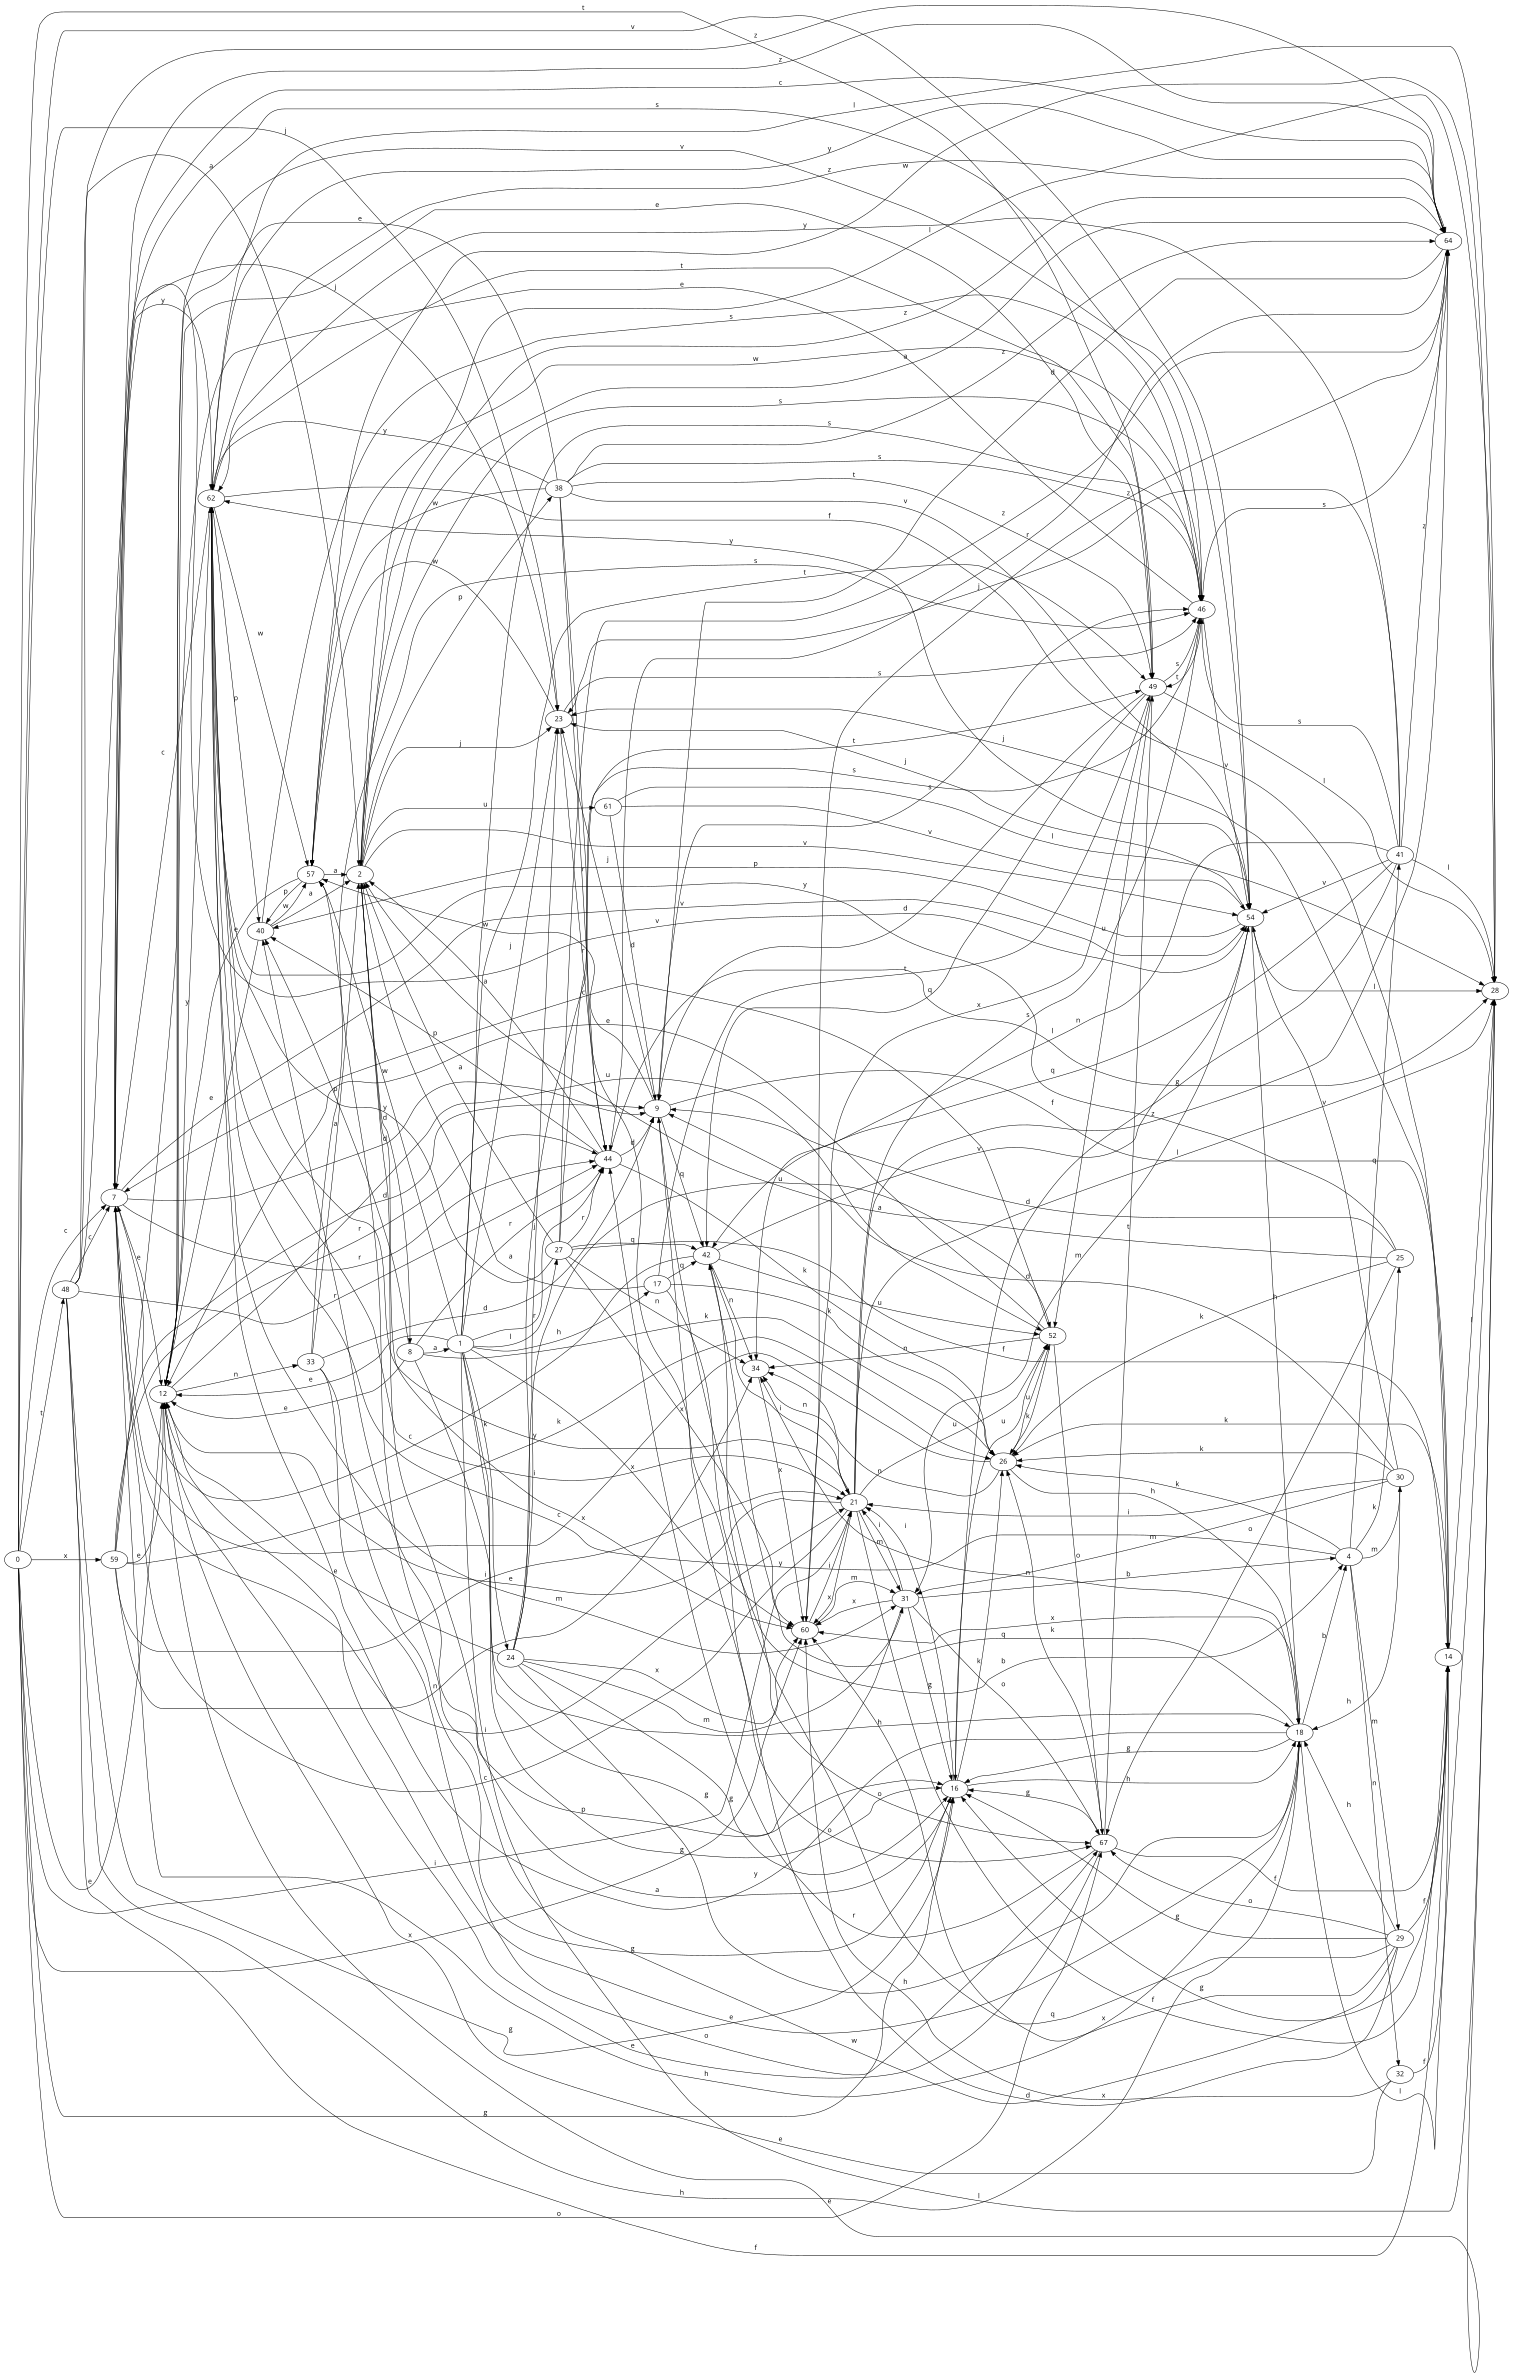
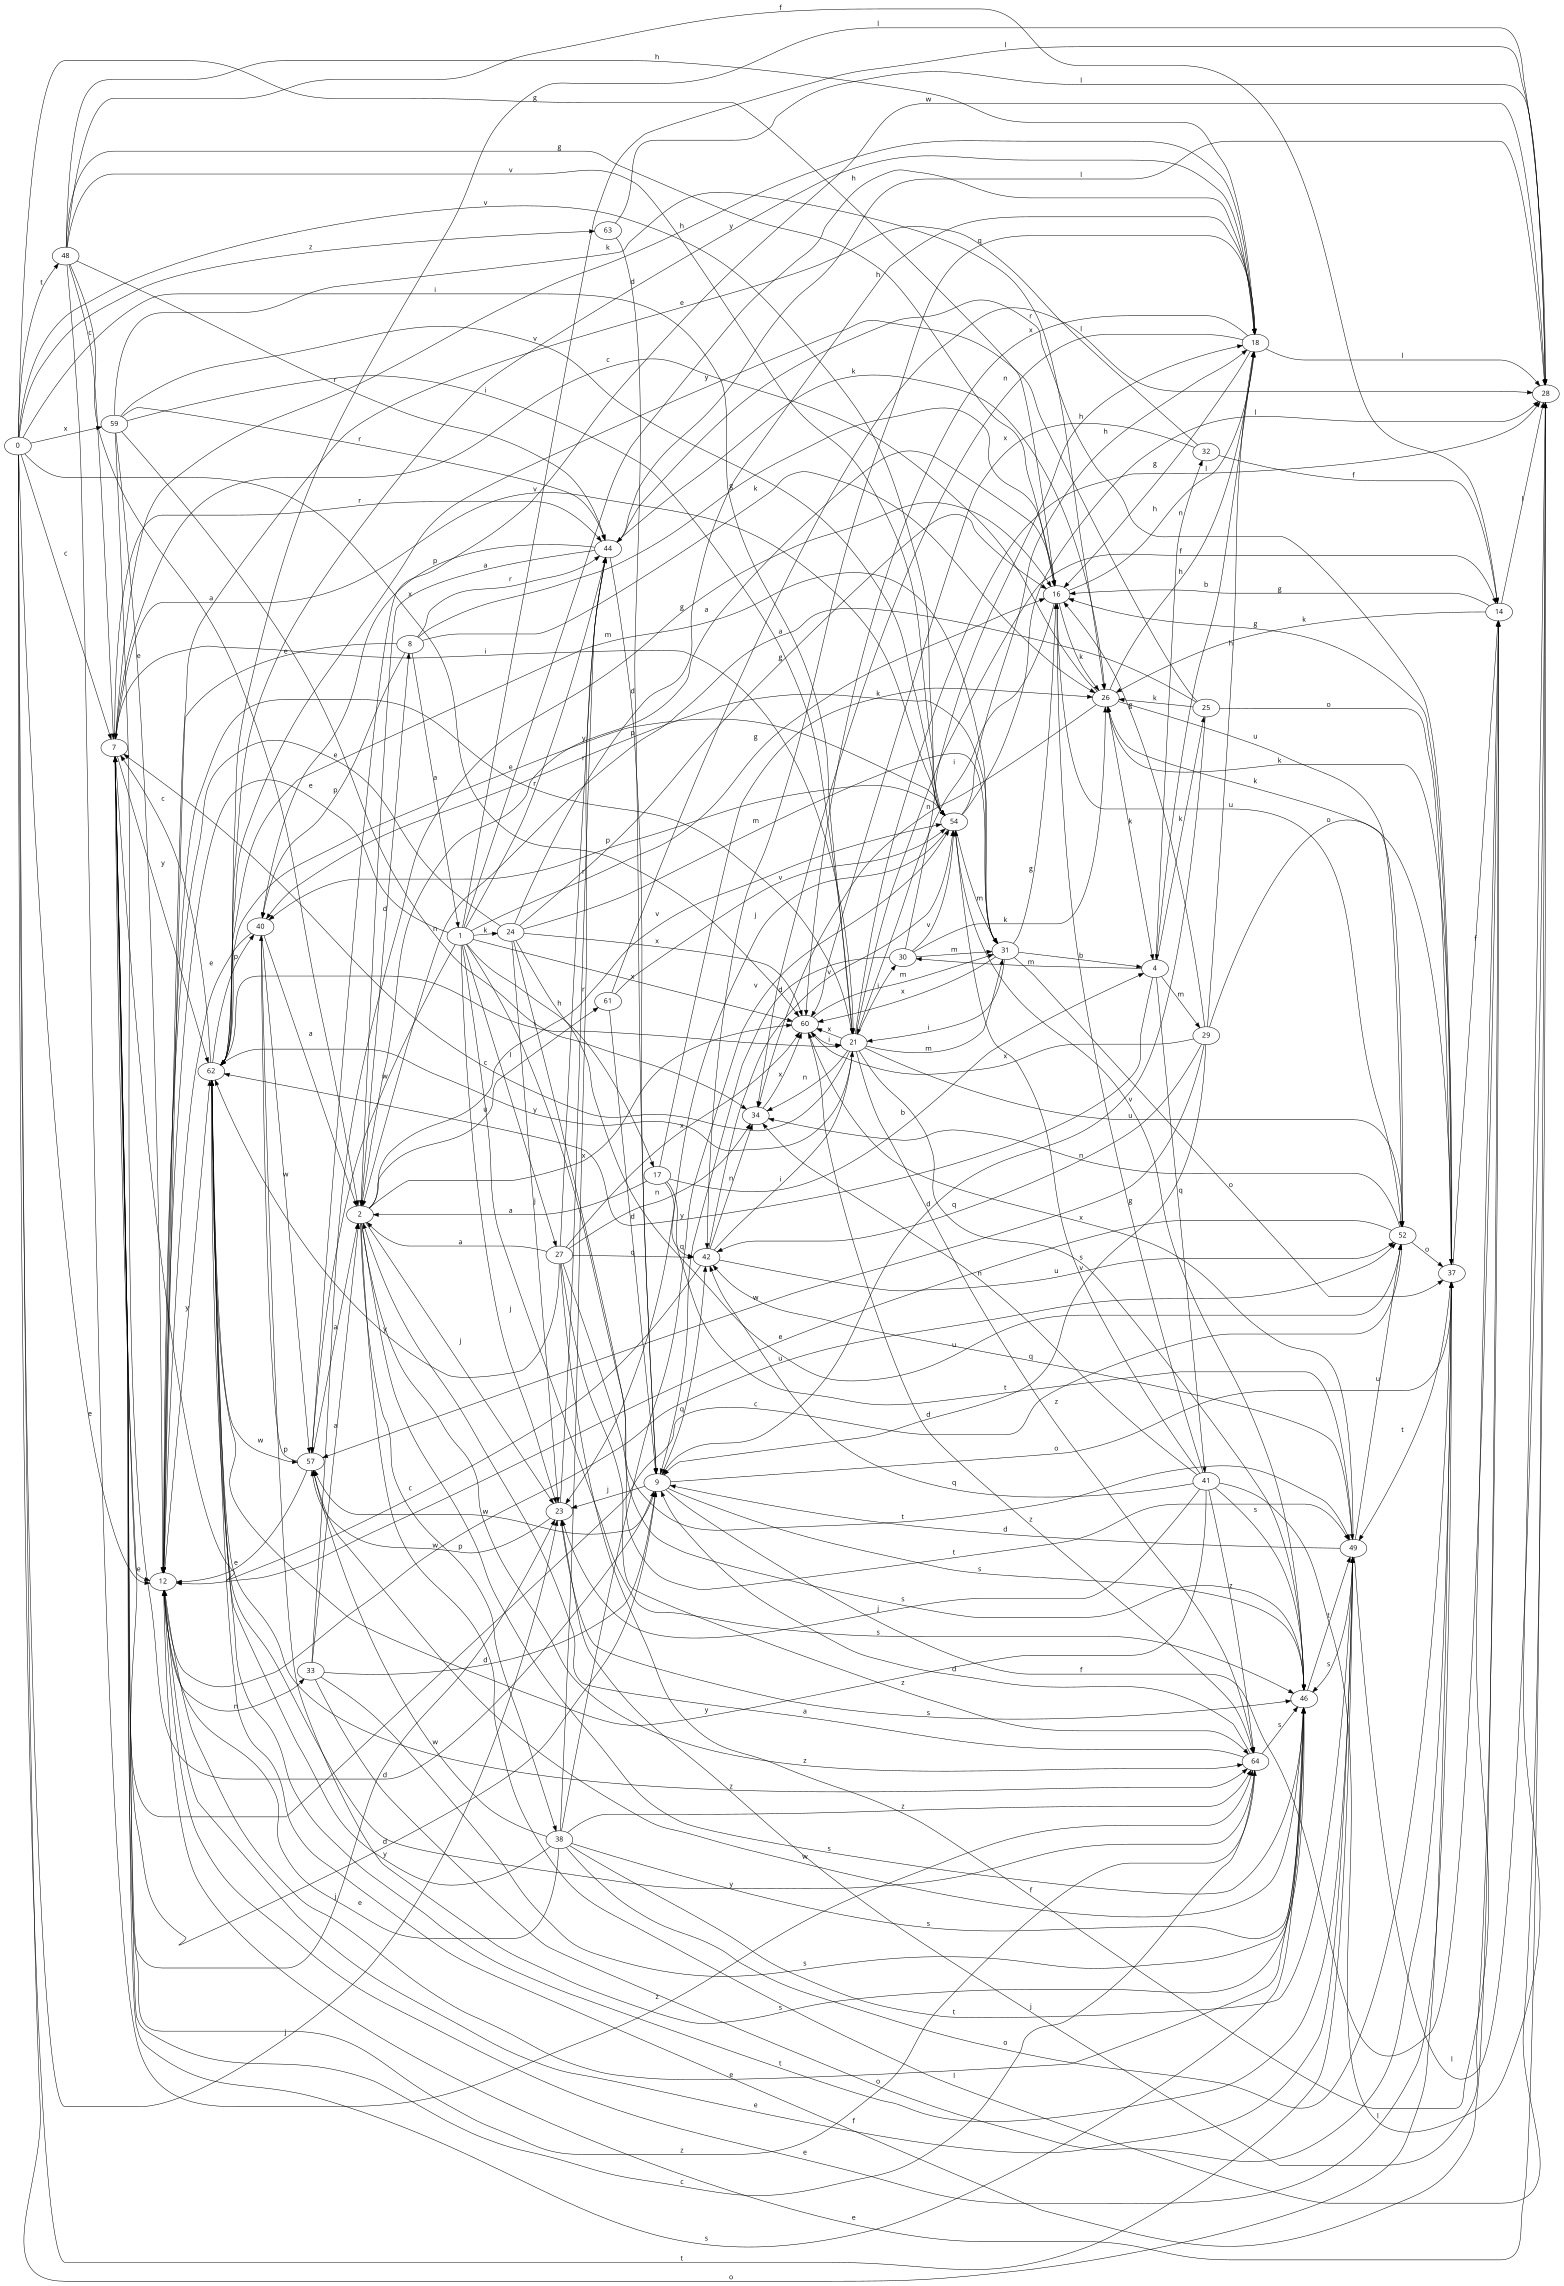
  strict digraph {
    fontname="Open Sans"
    rankdir=LR
    node [fontname="Open Sans"]
    edge [fontname="Open Sans"]
    0
    7
    12
    16
    21
    23
-   37 [label=67]
+   37
    48
    49
    54
    59
    60
+   63
    18
    44
    46
    64
    62
    9
    33
    52
    2
    26
    28
    14
    34
    31
    57
    42
    40
    1
    17
    24
    27
    4
    8
    38
    n38 [label=61]
    25
    29
    30
    32
    41
    0 -> 7 [label=c]
    0 -> 12 [label=e]
    0 -> 16 [label=g]
    0 -> 21 [label=i]
    0 -> 23 [label=j]
    0 -> 37 [label=o]
    0 -> 48 [label=t]
    0 -> 49 [label=t]
    0 -> 54 [label=v]
    0 -> 59 [label=x]
    0 -> 60 [label=x]
+   0 -> 63 [label=z]
    7 -> 12 [label=e]
    7 -> 21 [label=i]
    7 -> 23 [label=j]
    7 -> 54 [label=v]
    7 -> 18 [label=h]
    7 -> 44 [label=r]
    7 -> 46 [label=s]
    7 -> 64 [label=z]
    7 -> 62 [label=y]
    7 -> 9 [label=d]
    12 -> 62 [label=y]
    12 -> 33 [label=n]
    12 -> 52 [label=u]
    16 -> 21 [label=i]
    16 -> 18 [label=h]
    16 -> 52 [label=u]
    16 -> 2 [label=a]
    16 -> 26 [label=k]
    21 -> 7 [label=c]
    21 -> 12 [label=e]
    21 -> 60 [label=x]
    21 -> 46 [label=s]
    21 -> 64 [label=z]
    21 -> 62 [label=y]
    21 -> 52 [label=u]
    21 -> 28 [label=l]
    21 -> 14 [label=f]
    21 -> 34 [label=n]
    21 -> 31 [label=m]
    23 -> 44 [label=r]
    23 -> 46 [label=s]
    23 -> 57 [label=w]
    37 -> 12 [label=e]
    37 -> 16 [label=g]
    37 -> 49 [label=t]
    37 -> 44 [label=r]
    37 -> 26 [label=k]
    37 -> 14 [label=f]
    48 -> 7 [label=c]
    48 -> 16 [label=g]
    48 -> 54 [label=v]
    48 -> 18 [label=h]
    48 -> 44 [label=r]
    48 -> 64 [label=z]
    48 -> 2 [label=a]
    48 -> 14 [label=f]
    49 -> 12 [label=e]
    49 -> 60 [label=x]
    49 -> 46 [label=s]
    49 -> 9 [label=d]
    49 -> 52 [label=u]
    49 -> 28 [label=l]
    49 -> 42 [label=q]
    54 -> 23 [label=j]
    54 -> 18 [label=h]
    54 -> 62 [label=y]
    54 -> 28 [label=l]
    54 -> 31 [label=m]
    54 -> 40 [label=p]
    59 -> 12 [label=e]
    59 -> 21 [label=i]
    59 -> 54 [label=v]
    59 -> 44 [label=r]
    59 -> 9 [label=d]
    59 -> 26 [label=k]
    59 -> 34 [label=n]
    60 -> 21 [label=i]
    60 -> 64 [label=z]
    60 -> 31 [label=m]
-   18 -> 12 [label=e]
+   63 -> 9 [label=d]
+   63 -> 28 [label=l]
    18 -> 16 [label=g]
    18 -> 60 [label=x]
    18 -> 62 [label=y]
    18 -> 28 [label=l]
    18 -> 34 [label=n]
    18 -> 42 [label=q]
    18 -> 4 [label=b]
    44 -> 9 [label=d]
    44 -> 2 [label=a]
    44 -> 26 [label=k]
    44 -> 28 [label=l]
    44 -> 40 [label=p]
    46 -> 12 [label=e]
    46 -> 49 [label=t]
    46 -> 54 [label=v]
    46 -> 57 [label=w]
    64 -> 7 [label=c]
-   64 -> 44 [label=r]
    64 -> 46 [label=s]
    64 -> 62 [label=y]
    64 -> 9 [label=d]
    64 -> 2 [label=a]
    62 -> 7 [label=c]
    62 -> 21 [label=i]
    62 -> 49 [label=t]
    62 -> 64 [label=z]
    62 -> 28 [label=l]
    62 -> 14 [label=f]
    62 -> 31 [label=m]
    62 -> 57 [label=w]
    62 -> 40 [label=p]
    9 -> 23 [label=j]
    9 -> 37 [label=o]
    9 -> 46 [label=s]
    9 -> 14 [label=f]
    9 -> 57 [label=w]
    9 -> 42 [label=q]
    33 -> 16 [label=g]
    33 -> 37 [label=o]
    33 -> 46 [label=s]
    33 -> 9 [label=d]
    33 -> 2 [label=a]
    52 -> 7 [label=c]
    52 -> 12 [label=e]
    52 -> 37 [label=o]
    52 -> 26 [label=k]
    52 -> 34 [label=n]
    2 -> 23 [label=j]
    2 -> 54 [label=v]
    2 -> 60 [label=x]
    2 -> 46 [label=s]
    2 -> 64 [label=z]
    2 -> 28 [label=l]
    2 -> 8 [label=d]
    2 -> 38 [label=p]
    2 -> n38 [label=u]
    26 -> 7 [label=c]
    26 -> 18 [label=h]
    26 -> 52 [label=u]
    26 -> 34 [label=n]
    28 -> 12 [label=e]
    28 -> 57 [label=w]
    14 -> 16 [label=g]
    14 -> 23 [label=j]
    14 -> 26 [label=k]
    14 -> 28 [label=l]
    34 -> 60 [label=x]
    31 -> 16 [label=g]
    31 -> 21 [label=i]
    31 -> 37 [label=o]
    31 -> 60 [label=x]
    31 -> 40 [label=p]
    31 -> 4 [label=b]
    57 -> 12 [label=e]
    57 -> 2 [label=a]
    57 -> 40 [label=p]
    42 -> 7 [label=c]
    42 -> 21 [label=i]
    42 -> 54 [label=v]
    42 -> 52 [label=u]
    42 -> 34 [label=n]
    40 -> 12 [label=e]
    40 -> 46 [label=s]
    40 -> 2 [label=a]
    40 -> 57 [label=w]
    1 -> 12 [label=e]
    1 -> 16 [label=g]
    1 -> 23 [label=j]
    1 -> 49 [label=t]
    1 -> 60 [label=x]
    1 -> 18 [label=h]
    1 -> 44 [label=r]
    1 -> 46 [label=s]
    1 -> 28 [label=l]
    1 -> 57 [label=w]
    1 -> 17 [label=h]
    1 -> 24 [label=k]
    1 -> 27 [label=l]
    17 -> 49 [label=t]
    17 -> 2 [label=a]
    17 -> 26 [label=k]
    17 -> 42 [label=q]
    17 -> 4 [label=b]
    24 -> 12 [label=e]
    24 -> 16 [label=g]
    24 -> 23 [label=j]
    24 -> 60 [label=x]
    24 -> 18 [label=h]
    24 -> 46 [label=s]
    24 -> 52 [label=u]
    24 -> 31 [label=m]
    27 -> 49 [label=t]
    27 -> 60 [label=x]
    27 -> 44 [label=r]
    27 -> 64 [label=z]
    27 -> 62 [label=y]
    27 -> 2 [label=a]
    27 -> 14 [label=f]
    27 -> 34 [label=n]
    27 -> 42 [label=q]
    4 -> 62 [label=y]
-   4 -> 26 [label=k]
+   26 -> 4 [label=k]
    4 -> 25 [label=k]
    4 -> 29 [label=m]
    4 -> 30 [label=m]
    4 -> 32 [label=n]
    4 -> 41 [label=q]
    8 -> 12 [label=e]
    8 -> 16 [label=g]
    8 -> 44 [label=r]
    8 -> 26 [label=k]
    8 -> 40 [label=p]
    8 -> 1 [label=a]
    38 -> 12 [label=e]
    38 -> 37 [label=o]
    38 -> 49 [label=t]
    38 -> 54 [label=v]
    38 -> 44 [label=r]
    38 -> 46 [label=s]
    38 -> 64 [label=z]
    38 -> 62 [label=y]
    38 -> 57 [label=w]
    n38 -> 54 [label=v]
    n38 -> 9 [label=d]
    n38 -> 28 [label=l]
    25 -> 37 [label=o]
    25 -> 62 [label=y]
    25 -> 9 [label=d]
    25 -> 2 [label=a]
    25 -> 26 [label=k]
    29 -> 16 [label=g]
    29 -> 37 [label=o]
    29 -> 60 [label=x]
    29 -> 18 [label=h]
    29 -> 9 [label=d]
-   29 -> 14 [label=f]
    29 -> 57 [label=w]
    29 -> 42 [label=q]
-   30 -> 21 [label=i]
+   21 -> 30 [label=i]
    30 -> 54 [label=v]
    30 -> 18 [label=h]
    30 -> 9 [label=d]
    30 -> 26 [label=k]
    30 -> 31 [label=m]
    32 -> 12 [label=e]
    32 -> 60 [label=x]
    32 -> 14 [label=f]
    41 -> 16 [label=g]
    41 -> 23 [label=j]
    41 -> 54 [label=v]
    41 -> 46 [label=s]
    41 -> 64 [label=z]
    41 -> 62 [label=y]
    41 -> 28 [label=l]
    41 -> 34 [label=n]
    41 -> 42 [label=q]
  }
